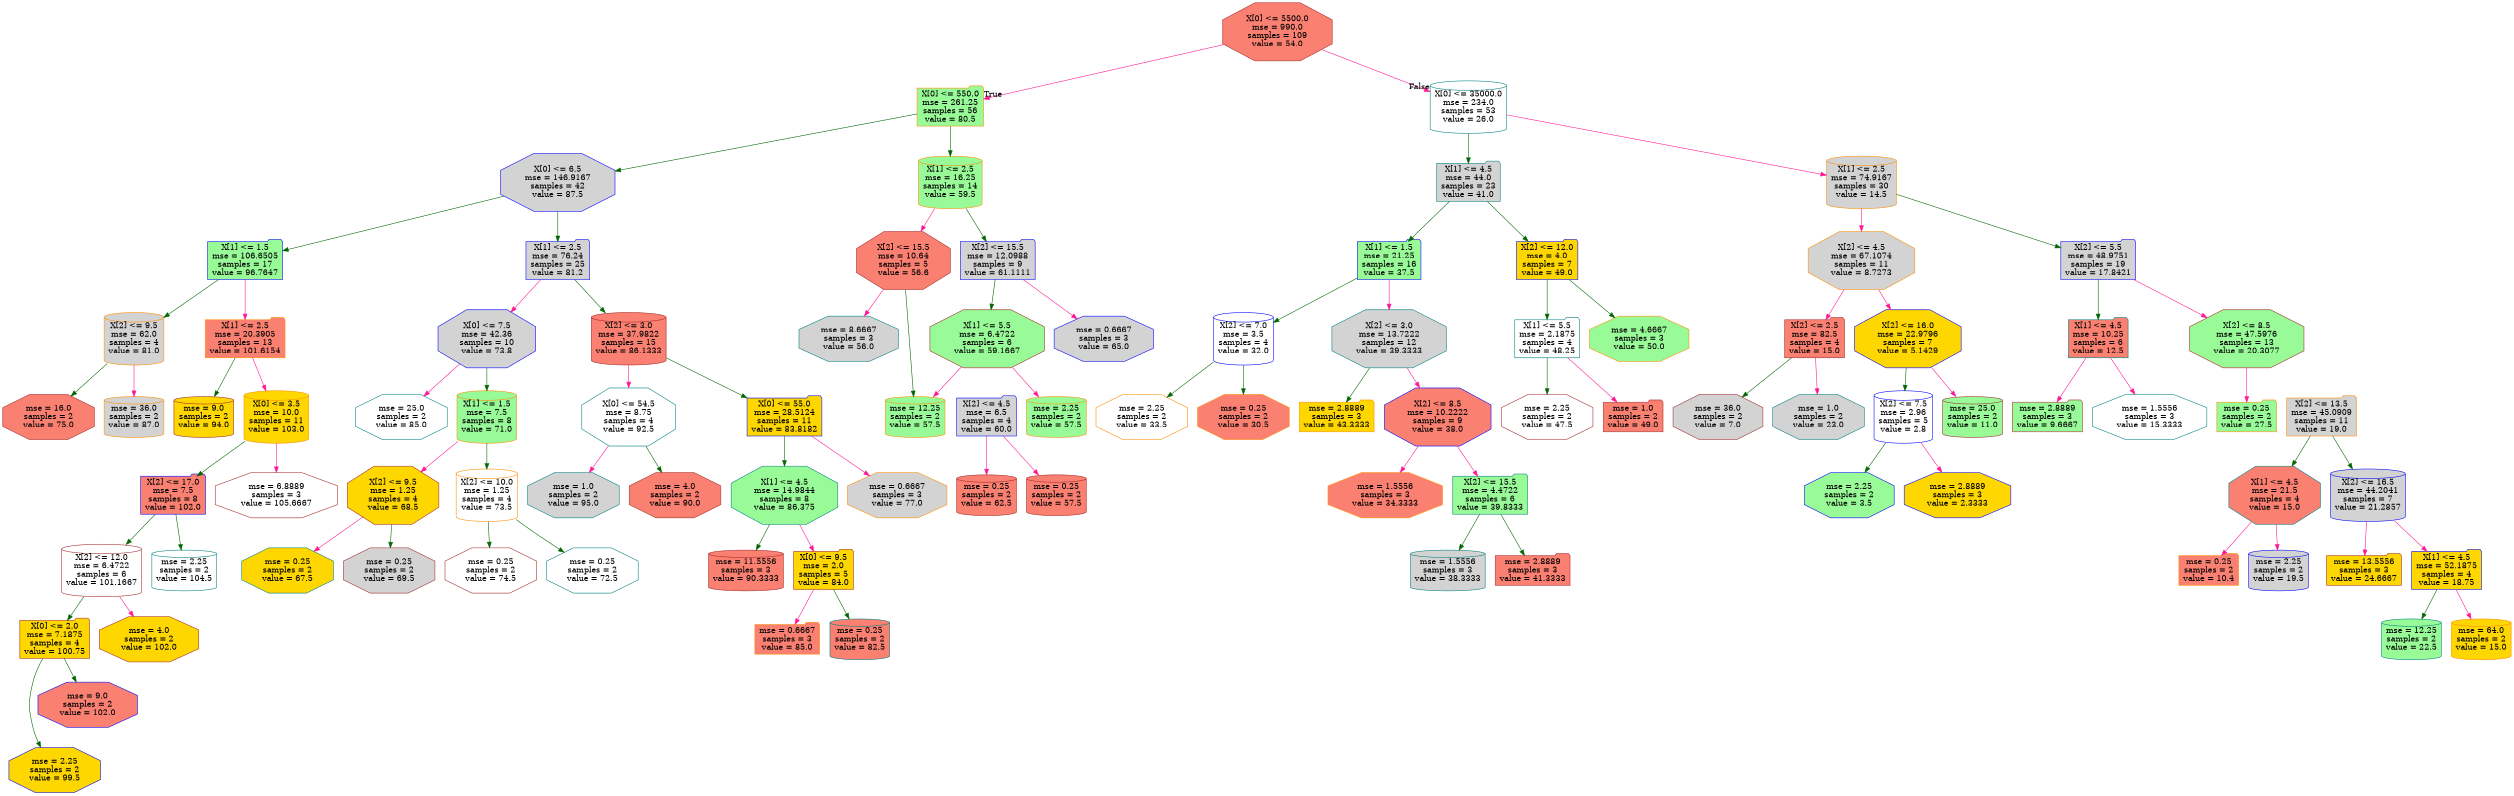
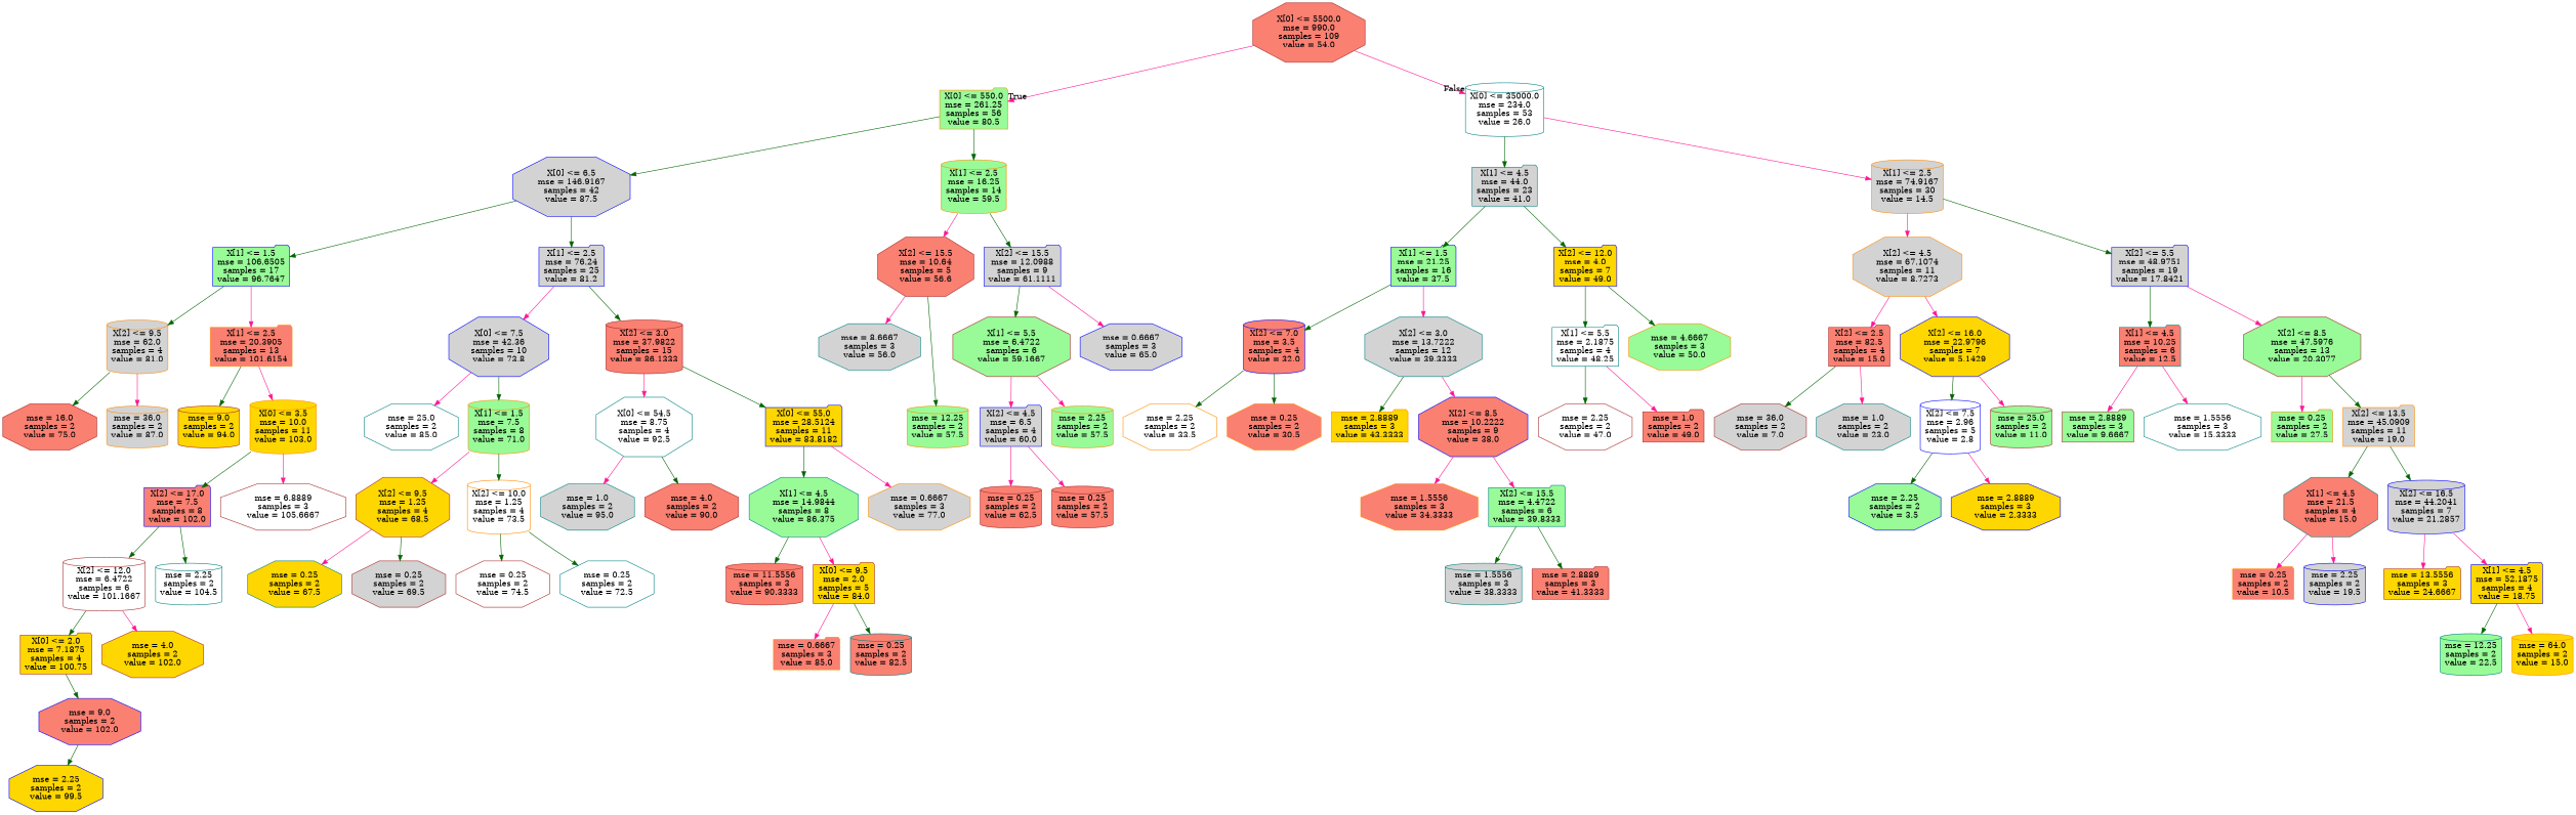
  digraph {
    node [color=brown fillcolor=salmon shape=octagon style=filled]
    edge [color=darkgreen]
    n1 [label="X[0] <= 5500.0\nmse = 990.0\nsamples = 109\nvalue = 54.0"]
    n2 [color=darkorange fillcolor=palegreen label="X[0] <= 550.0\nmse = 261.25\nsamples = 56\nvalue = 80.5" shape=folder]
    n3 [color=teal fillcolor=white label="X[0] <= 35000.0\nmse = 234.0\nsamples = 53\nvalue = 26.0" shape=cylinder]
    n4 [color=blue fillcolor=lightgrey label="X[0] <= 6.5\nmse = 146.9167\nsamples = 42\nvalue = 87.5"]
    n5 [color=darkorange fillcolor=palegreen label="X[1] <= 2.5\nmse = 16.25\nsamples = 14\nvalue = 59.5" shape=cylinder]
    n6 [color=teal fillcolor=lightgrey label="X[1] <= 4.5\nmse = 44.0\nsamples = 23\nvalue = 41.0" shape=folder]
    n7 [color=darkorange fillcolor=lightgrey label="X[1] <= 2.5\nmse = 74.9167\nsamples = 30\nvalue = 14.5" shape=cylinder]
    n8 [color=blue fillcolor=palegreen label="X[1] <= 1.5\nmse = 106.6505\nsamples = 17\nvalue = 96.7647" shape=folder]
    n9 [color=blue fillcolor=lightgrey label="X[1] <= 2.5\nmse = 76.24\nsamples = 25\nvalue = 81.2" shape=folder]
    n10 [label="X[2] <= 15.5\nmse = 10.64\nsamples = 5\nvalue = 56.6"]
    n11 [color=blue fillcolor=lightgrey label="X[2] <= 15.5\nmse = 12.0988\nsamples = 9\nvalue = 61.1111" shape=folder]
    n12 [color=darkorange fillcolor=lightgrey label="X[2] <= 9.5\nmse = 62.0\nsamples = 4\nvalue = 81.0" shape=cylinder]
    n13 [color=darkorange label="X[1] <= 2.5\nmse = 20.3905\nsamples = 13\nvalue = 101.6154" shape=folder]
    n14 [color=blue fillcolor=lightgrey label="X[0] <= 7.5\nmse = 42.36\nsamples = 10\nvalue = 73.8"]
    n15 [label="X[2] <= 3.0\nmse = 37.9822\nsamples = 15\nvalue = 86.1333" shape=cylinder]
    n16 [label="mse = 16.0\nsamples = 2\nvalue = 75.0"]
    n17 [color=darkorange fillcolor=lightgrey label="mse = 36.0\nsamples = 2\nvalue = 87.0" shape=cylinder]
    n18 [fillcolor=gold label="mse = 9.0\nsamples = 2\nvalue = 94.0" shape=cylinder]
    n19 [color=darkorange fillcolor=gold label="X[0] <= 3.5\nmse = 10.0\nsamples = 11\nvalue = 103.0" shape=cylinder]
    n20 [color=blue label="X[2] <= 17.0\nmse = 7.5\nsamples = 8\nvalue = 102.0" shape=folder]
    n21 [fillcolor=white label="mse = 6.8889\nsamples = 3\nvalue = 105.6667"]
    n22 [fillcolor=white label="X[2] <= 12.0\nmse = 6.4722\nsamples = 6\nvalue = 101.1667" shape=cylinder]
    n23 [color=teal fillcolor=white label="mse = 2.25\nsamples = 2\nvalue = 104.5" shape=cylinder]
    n24 [fillcolor=gold label="X[0] <= 2.0\nmse = 7.1875\nsamples = 4\nvalue = 100.75" shape=folder]
    n25 [fillcolor=gold label="mse = 4.0\nsamples = 2\nvalue = 102.0"]
    n26 [color=blue fillcolor=gold label="mse = 2.25\nsamples = 2\nvalue = 99.5"]
    n27 [color=blue label="mse = 9.0\nsamples = 2\nvalue = 102.0"]
    n28 [color=teal fillcolor=white label="mse = 25.0\nsamples = 2\nvalue = 85.0"]
    n29 [color=darkorange fillcolor=palegreen label="X[1] <= 1.5\nmse = 7.5\nsamples = 8\nvalue = 71.0" shape=cylinder]
    n30 [color=teal fillcolor=white label="X[0] <= 54.5\nmse = 8.75\nsamples = 4\nvalue = 92.5"]
    n31 [color=blue fillcolor=gold label="X[0] <= 55.0\nmse = 28.5124\nsamples = 11\nvalue = 83.8182" shape=folder]
    n32 [fillcolor=gold label="X[2] <= 9.5\nmse = 1.25\nsamples = 4\nvalue = 68.5"]
    n33 [color=darkorange fillcolor=white label="X[2] <= 10.0\nmse = 1.25\nsamples = 4\nvalue = 73.5" shape=cylinder]
    n34 [color=teal fillcolor=gold label="mse = 0.25\nsamples = 2\nvalue = 67.5"]
    n35 [fillcolor=lightgrey label="mse = 0.25\nsamples = 2\nvalue = 69.5"]
    n36 [fillcolor=white label="mse = 0.25\nsamples = 2\nvalue = 74.5"]
    n37 [color=teal fillcolor=white label="mse = 0.25\nsamples = 2\nvalue = 72.5"]
    n38 [color=teal fillcolor=lightgrey label="mse = 1.0\nsamples = 2\nvalue = 95.0"]
    n39 [label="mse = 4.0\nsamples = 2\nvalue = 90.0"]
    n40 [color=teal fillcolor=palegreen label="X[1] <= 4.5\nmse = 14.9844\nsamples = 8\nvalue = 86.375"]
    n41 [color=darkorange fillcolor=lightgrey label="mse = 0.6667\nsamples = 3\nvalue = 77.0"]
    n42 [label="mse = 11.5556\nsamples = 3\nvalue = 90.3333" shape=cylinder]
    n43 [fillcolor=gold label="X[0] <= 9.5\nmse = 2.0\nsamples = 5\nvalue = 84.0" shape=folder]
    n44 [color=darkorange label="mse = 0.6667\nsamples = 3\nvalue = 85.0" shape=folder]
    n45 [color=teal label="mse = 0.25\nsamples = 2\nvalue = 82.5" shape=cylinder]
    n46 [color=teal fillcolor=lightgrey label="mse = 8.6667\nsamples = 3\nvalue = 56.0"]
    n47 [color=darkorange fillcolor=palegreen label="mse = 12.25\nsamples = 2\nvalue = 57.5" shape=cylinder]
    n48 [fillcolor=palegreen label="X[1] <= 5.5\nmse = 6.4722\nsamples = 6\nvalue = 59.1667"]
    n49 [color=blue fillcolor=lightgrey label="mse = 0.6667\nsamples = 3\nvalue = 65.0"]
    n50 [color=blue fillcolor=lightgrey label="X[2] <= 4.5\nmse = 6.5\nsamples = 4\nvalue = 60.0" shape=folder]
    n51 [color=darkorange fillcolor=palegreen label="mse = 2.25\nsamples = 2\nvalue = 57.5" shape=cylinder]
    n52 [label="mse = 0.25\nsamples = 2\nvalue = 62.5" shape=cylinder]
    n53 [label="mse = 0.25\nsamples = 2\nvalue = 57.5" shape=cylinder]
    n54 [color=blue fillcolor=palegreen label="X[1] <= 1.5\nmse = 21.25\nsamples = 16\nvalue = 37.5" shape=folder]
    n55 [color=blue fillcolor=gold label="X[2] <= 12.0\nmse = 4.0\nsamples = 7\nvalue = 49.0" shape=folder]
    n56 [color=darkorange fillcolor=lightgrey label="X[2] <= 4.5\nmse = 67.1074\nsamples = 11\nvalue = 8.7273"]
    n57 [color=blue fillcolor=lightgrey label="X[2] <= 5.5\nmse = 48.9751\nsamples = 19\nvalue = 17.8421" shape=folder]
-   n58 [color=blue fillcolor=white label="X[2] <= 7.0\nmse = 3.5\nsamples = 4\nvalue = 32.0" shape=cylinder]
+   n58 [color=blue label="X[2] <= 7.0\nmse = 3.5\nsamples = 4\nvalue = 32.0" shape=cylinder]
    n59 [color=teal fillcolor=lightgrey label="X[2] <= 3.0\nmse = 13.7222\nsamples = 12\nvalue = 39.3333"]
    n60 [color=teal fillcolor=white label="X[1] <= 5.5\nmse = 2.1875\nsamples = 4\nvalue = 48.25" shape=folder]
    n61 [color=darkorange fillcolor=palegreen label="mse = 4.6667\nsamples = 3\nvalue = 50.0"]
    n62 [color=darkorange fillcolor=white label="mse = 2.25\nsamples = 2\nvalue = 33.5"]
    n63 [color=darkorange label="mse = 0.25\nsamples = 2\nvalue = 30.5"]
    n64 [color=darkorange fillcolor=gold label="mse = 2.8889\nsamples = 3\nvalue = 43.3333" shape=folder]
    n65 [color=blue label="X[2] <= 8.5\nmse = 10.2222\nsamples = 9\nvalue = 38.0"]
    n66 [color=darkorange label="mse = 1.5556\nsamples = 3\nvalue = 34.3333"]
    n67 [color=teal fillcolor=palegreen label="X[2] <= 15.5\nmse = 4.4722\nsamples = 6\nvalue = 39.8333" shape=folder]
    n68 [color=teal fillcolor=lightgrey label="mse = 1.5556\nsamples = 3\nvalue = 38.3333" shape=cylinder]
    n69 [label="mse = 2.8889\nsamples = 3\nvalue = 41.3333" shape=folder]
-   n70 [fillcolor=white label="mse = 2.25\nsamples = 2\nvalue = 47.5"]
+   n70 [fillcolor=white label="mse = 2.25\nsamples = 2\nvalue = 47.0"]
    n71 [label="mse = 1.0\nsamples = 2\nvalue = 49.0" shape=folder]
    n72 [label="X[2] <= 2.5\nmse = 82.5\nsamples = 4\nvalue = 15.0" shape=folder]
    n73 [color=blue fillcolor=gold label="X[2] <= 16.0\nmse = 22.9796\nsamples = 7\nvalue = 5.1429"]
    n74 [color=teal label="X[1] <= 4.5\nmse = 10.25\nsamples = 6\nvalue = 12.5" shape=folder]
    n75 [fillcolor=palegreen label="X[2] <= 8.5\nmse = 47.5976\nsamples = 13\nvalue = 20.3077"]
    n76 [fillcolor=lightgrey label="mse = 36.0\nsamples = 2\nvalue = 7.0"]
    n77 [color=teal fillcolor=lightgrey label="mse = 1.0\nsamples = 2\nvalue = 23.0"]
    n78 [color=blue fillcolor=white label="X[2] <= 7.5\nmse = 2.96\nsamples = 5\nvalue = 2.8" shape=cylinder]
    n79 [fillcolor=palegreen label="mse = 25.0\nsamples = 2\nvalue = 11.0" shape=cylinder]
    n80 [color=blue fillcolor=palegreen label="mse = 2.25\nsamples = 2\nvalue = 3.5"]
    n81 [color=blue fillcolor=gold label="mse = 2.8889\nsamples = 3\nvalue = 2.3333"]
    n82 [fillcolor=palegreen label="mse = 2.8889\nsamples = 3\nvalue = 9.6667" shape=folder]
    n83 [color=teal fillcolor=white label="mse = 1.5556\nsamples = 3\nvalue = 15.3333"]
    n84 [color=darkorange fillcolor=palegreen label="mse = 0.25\nsamples = 2\nvalue = 27.5" shape=folder]
    n85 [color=darkorange fillcolor=lightgrey label="X[2] <= 13.5\nmse = 45.0909\nsamples = 11\nvalue = 19.0" shape=folder]
    n86 [color=teal label="X[1] <= 4.5\nmse = 21.5\nsamples = 4\nvalue = 15.0"]
    n87 [color=blue fillcolor=lightgrey label="X[2] <= 16.5\nmse = 44.2041\nsamples = 7\nvalue = 21.2857" shape=cylinder]
-   n88 [color=darkorange label="mse = 0.25\nsamples = 2\nvalue = 10.4" shape=folder]
+   n88 [color=darkorange label="mse = 0.25\nsamples = 2\nvalue = 10.5" shape=folder]
    n89 [color=blue fillcolor=lightgrey label="mse = 2.25\nsamples = 2\nvalue = 19.5" shape=cylinder]
    n90 [fillcolor=gold label="mse = 13.5556\nsamples = 3\nvalue = 24.6667" shape=folder]
    n91 [color=blue fillcolor=gold label="X[1] <= 4.5\nmse = 52.1875\nsamples = 4\nvalue = 18.75" shape=folder]
    n92 [color=teal fillcolor=palegreen label="mse = 12.25\nsamples = 2\nvalue = 22.5" shape=cylinder]
    n93 [color=darkorange fillcolor=gold label="mse = 64.0\nsamples = 2\nvalue = 15.0" shape=cylinder]
    n1 -> n2 [color=deeppink headlabel=True labelangle=45 labeldistance=2.5]
    n1 -> n3 [color=deeppink headlabel=False labelangle=-45 labeldistance=2.5]
    n2 -> n4
    n2 -> n5
    n3 -> n6
    n3 -> n7 [color=deeppink]
    n4 -> n8
    n4 -> n9
    n5 -> n10 [color=deeppink]
    n5 -> n11
    n6 -> n54
    n6 -> n55
    n7 -> n56 [color=deeppink]
    n7 -> n57
    n8 -> n12
    n8 -> n13 [color=deeppink]
    n9 -> n14 [color=deeppink]
    n9 -> n15
    n10 -> n46 [color=deeppink]
    n10 -> n47
    n11 -> n48
    n11 -> n49 [color=deeppink]
    n12 -> n16
    n12 -> n17 [color=deeppink]
    n13 -> n18
    n13 -> n19 [color=deeppink]
    n14 -> n28 [color=deeppink]
    n14 -> n29
    n15 -> n30 [color=deeppink]
    n15 -> n31
    n19 -> n20
    n19 -> n21 [color=deeppink]
    n20 -> n22
    n20 -> n23
    n22 -> n24
    n22 -> n25 [color=deeppink]
-   n24 -> n26
+   n27 -> n26
    n24 -> n27
    n29 -> n32 [color=deeppink]
    n29 -> n33
    n30 -> n38 [color=deeppink]
    n30 -> n39
    n31 -> n40
    n31 -> n41 [color=deeppink]
    n32 -> n34 [color=deeppink]
    n32 -> n35
    n33 -> n36
    n33 -> n37
    n40 -> n42
    n40 -> n43 [color=deeppink]
    n43 -> n44 [color=deeppink]
    n43 -> n45
-   n48 -> n47 [color=deeppink]
+   n48 -> n50 [color=deeppink]
    n48 -> n51 [color=deeppink]
    n50 -> n52 [color=deeppink]
    n50 -> n53 [color=deeppink]
    n54 -> n58
    n54 -> n59 [color=deeppink]
    n55 -> n60
    n55 -> n61
    n56 -> n72 [color=deeppink]
    n56 -> n73 [color=deeppink]
    n57 -> n74
    n57 -> n75 [color=deeppink]
    n58 -> n62
    n58 -> n63
    n59 -> n64
    n59 -> n65 [color=deeppink]
    n60 -> n70
    n60 -> n71 [color=deeppink]
    n65 -> n66 [color=deeppink]
    n65 -> n67 [color=deeppink]
    n67 -> n68
    n67 -> n69
    n72 -> n76
    n72 -> n77 [color=deeppink]
    n73 -> n78
    n73 -> n79 [color=deeppink]
    n74 -> n82 [color=deeppink]
    n74 -> n83 [color=deeppink]
    n75 -> n84 [color=deeppink]
+   n75 -> n85
    n78 -> n80
    n78 -> n81 [color=deeppink]
    n85 -> n86
    n85 -> n87
    n86 -> n88 [color=deeppink]
    n86 -> n89 [color=deeppink]
    n87 -> n90 [color=deeppink]
    n87 -> n91 [color=deeppink]
    n91 -> n92
    n91 -> n93 [color=deeppink]
  }
